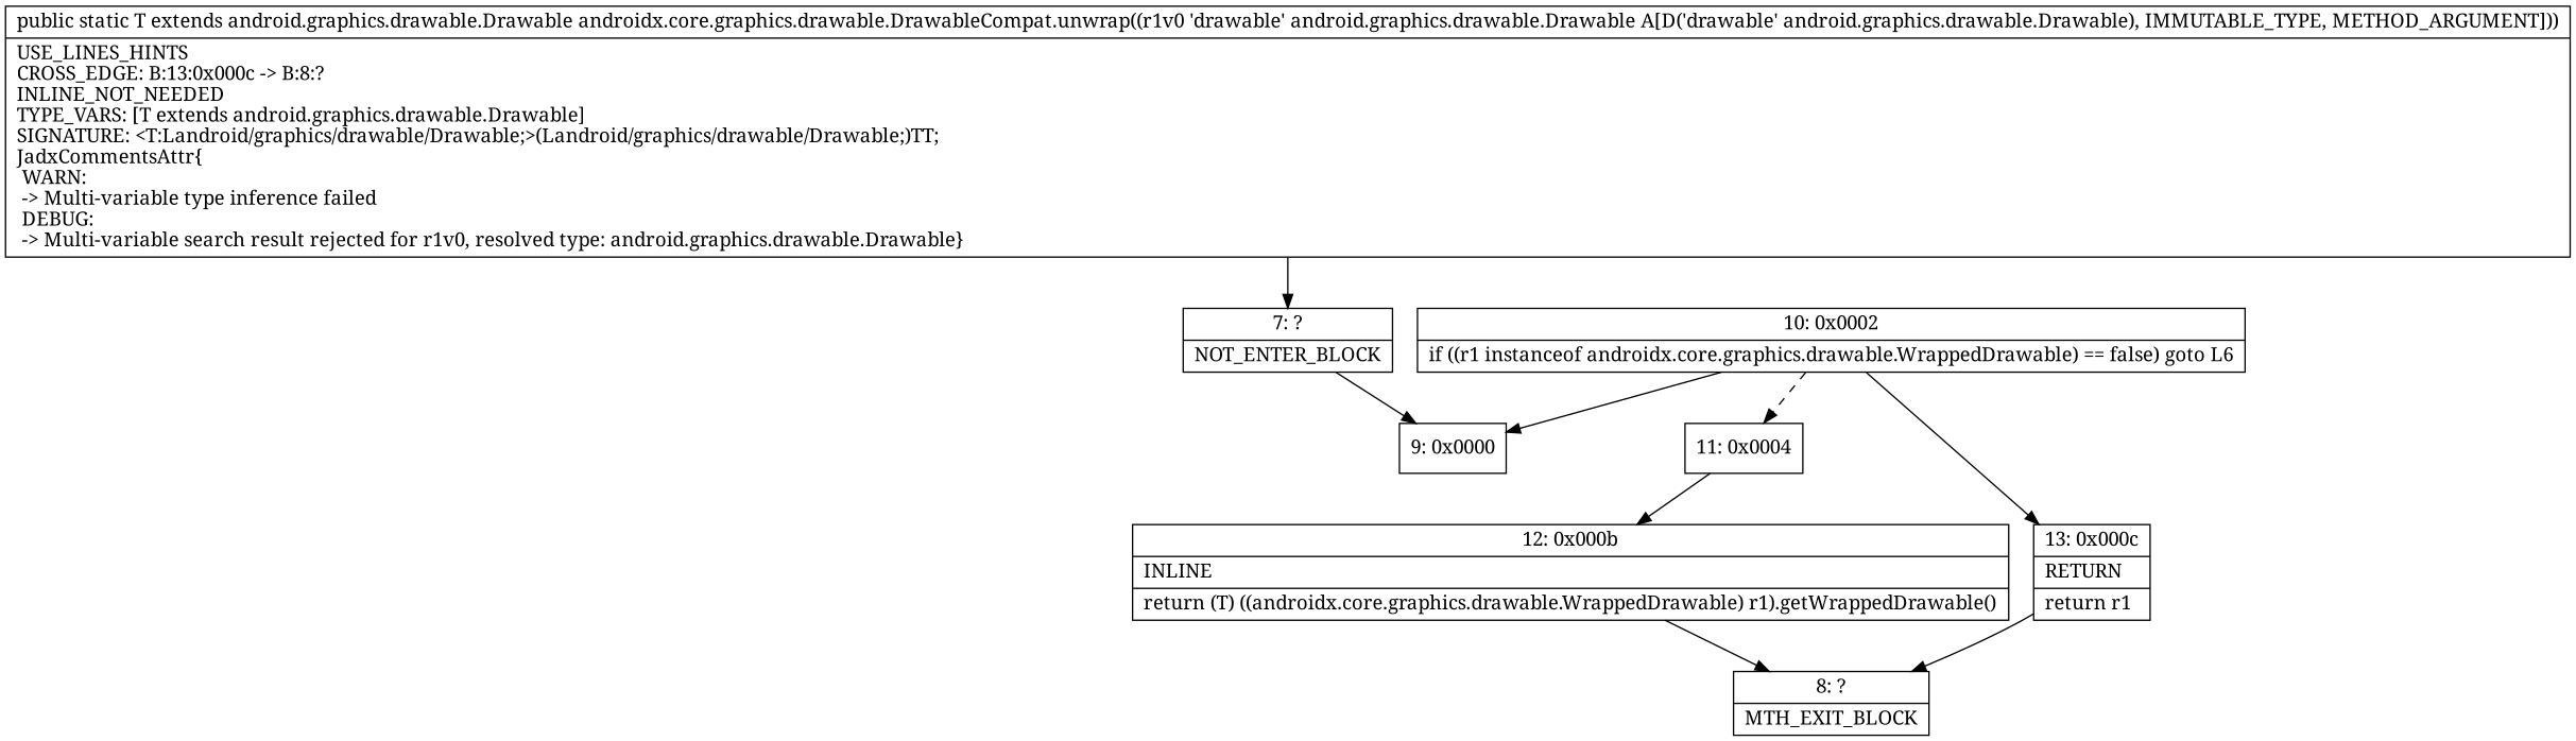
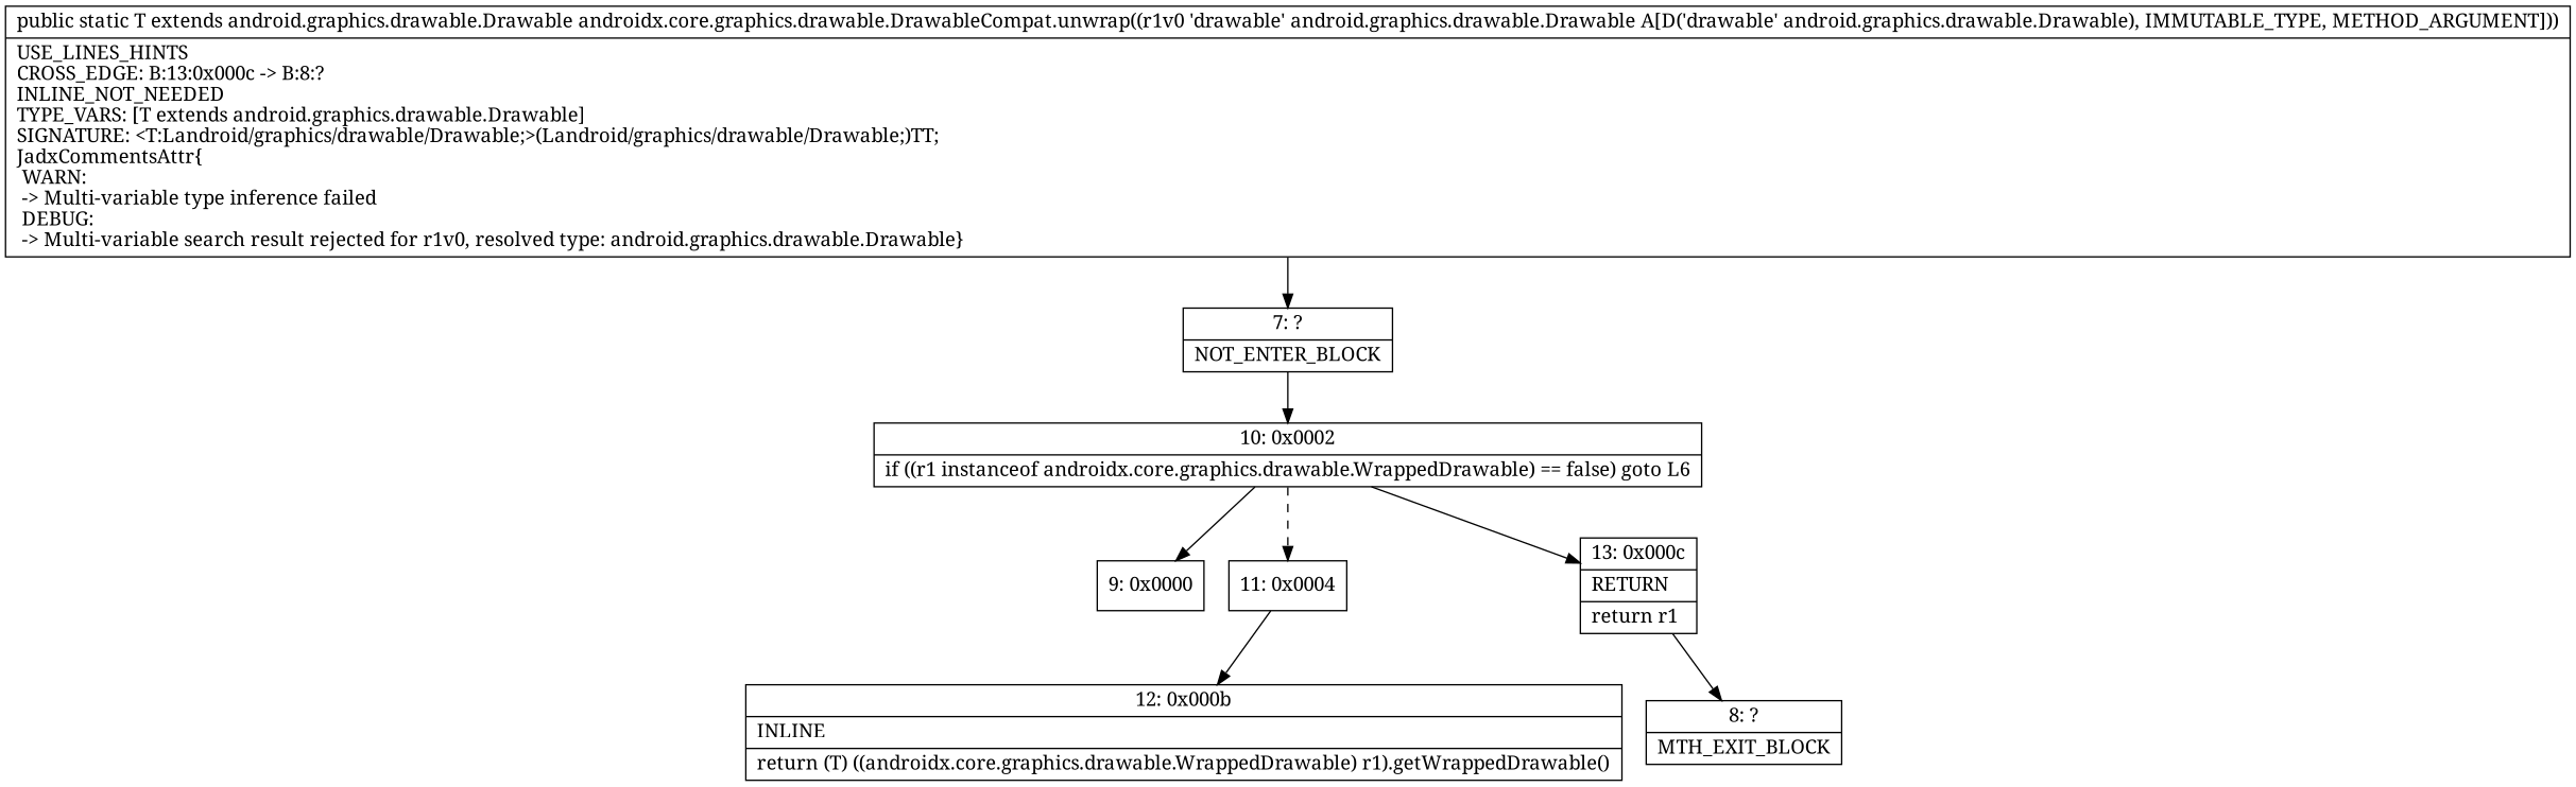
  digraph {
    fontname="Noto Serif"
    node [fontname="Noto Serif" shape=record]
    edge [fontname="Noto Serif"]
    n1 [label="{7\:\ ?|NOT_ENTER_BLOCK\l}"]
    n2 [label="{9\:\ 0x0000}"]
    n3 [label="{10\:\ 0x0002|if ((r1 instanceof androidx.core.graphics.drawable.WrappedDrawable) == false) goto L6\l}"]
    n4 [label="{11\:\ 0x0004}"]
    n5 [label="{13\:\ 0x000c|RETURN\l|return r1\l}"]
    n6 [label="{12\:\ 0x000b|INLINE\l|return (T) ((androidx.core.graphics.drawable.WrappedDrawable) r1).getWrappedDrawable()\l}"]
    n7 [label="{8\:\ ?|MTH_EXIT_BLOCK\l}"]
    n8 [label="{public static T extends android.graphics.drawable.Drawable androidx.core.graphics.drawable.DrawableCompat.unwrap((r1v0 'drawable' android.graphics.drawable.Drawable A[D('drawable' android.graphics.drawable.Drawable), IMMUTABLE_TYPE, METHOD_ARGUMENT]))  | USE_LINES_HINTS\lCROSS_EDGE: B:13:0x000c \-\> B:8:?\lINLINE_NOT_NEEDED\lTYPE_VARS: [T extends android.graphics.drawable.Drawable]\lSIGNATURE: \<T:Landroid\/graphics\/drawable\/Drawable;\>(Landroid\/graphics\/drawable\/Drawable;)TT;\lJadxCommentsAttr\{\l WARN: \l \-\> Multi\-variable type inference failed\l DEBUG: \l \-\> Multi\-variable search result rejected for r1v0, resolved type: android.graphics.drawable.Drawable\}\l}"]
-   n1 -> n2
+   n1 -> n3
    n3 -> n2
    n3 -> n4 [style=dashed]
    n3 -> n5
    n4 -> n6
    n5 -> n7
-   n6 -> n7
    n8 -> n1
  }
